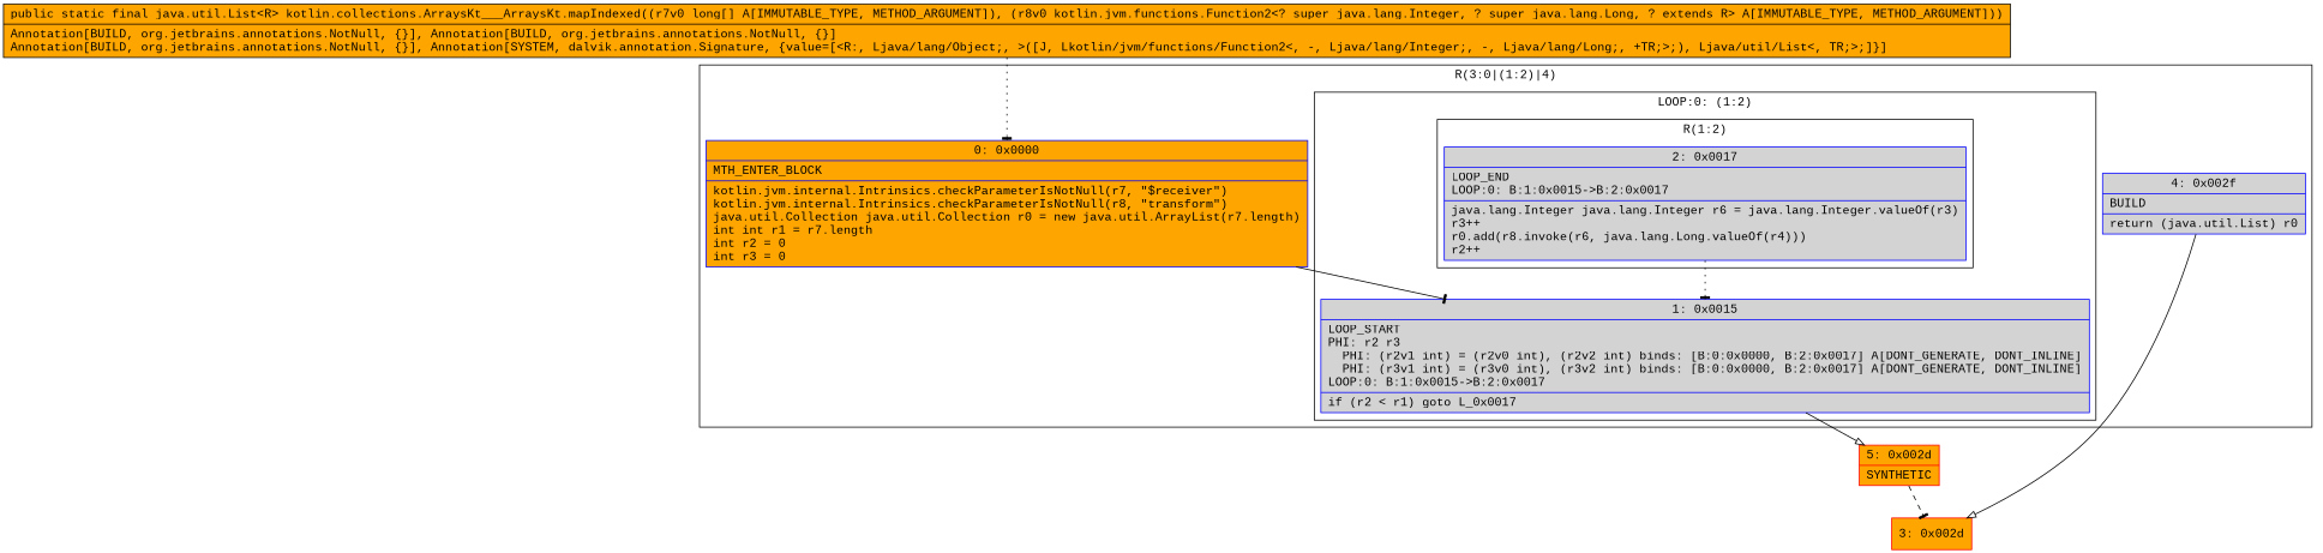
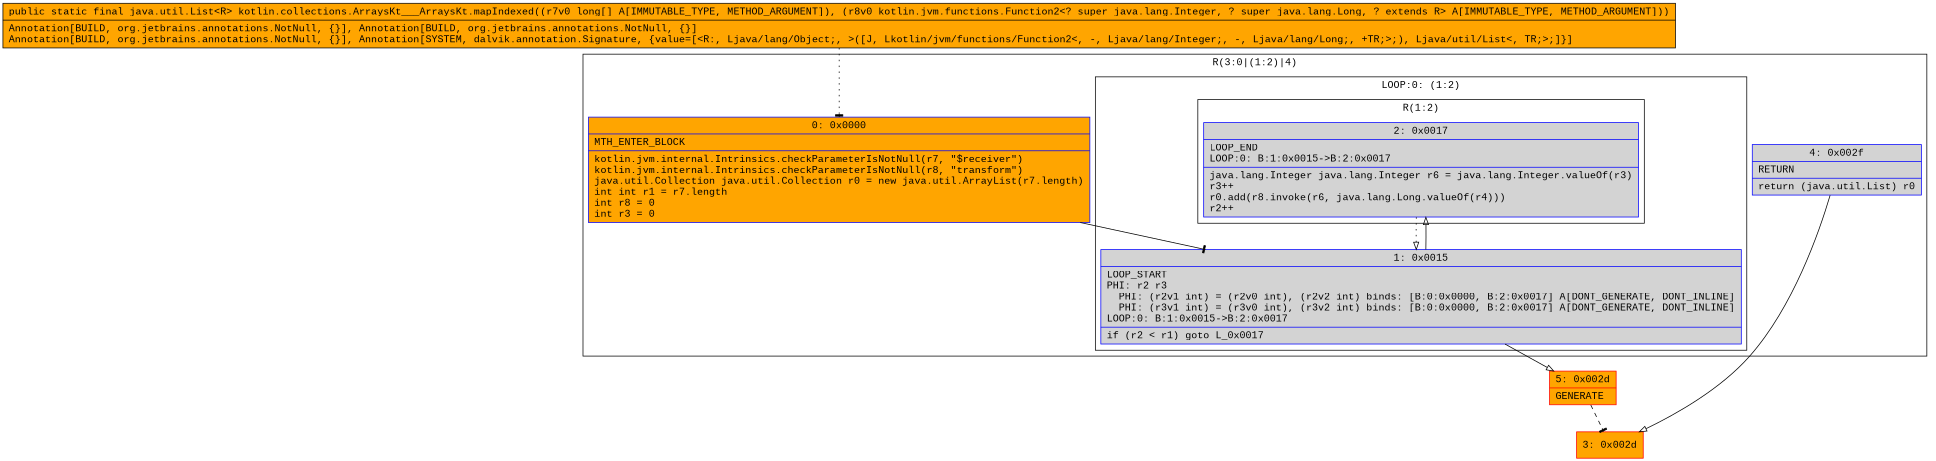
  digraph {
    fontname="Liberation Mono"
    node [color=blue fillcolor=orange fontname="Liberation Mono" shape=record style=filled]
    edge [arrowhead=onormal fontname="Liberation Mono" style=solid]
    n1 [fillcolor=lightgrey label="{2\:\ 0x0017|LOOP_END\lLOOP:0: B:1:0x0015\-\>B:2:0x0017\l|java.lang.Integer java.lang.Integer r6 = java.lang.Integer.valueOf(r3)\lr3++\lr0.add(r8.invoke(r6, java.lang.Long.valueOf(r4)))\lr2++\l}"]
    n2 [fillcolor=lightgrey label="{1\:\ 0x0015|LOOP_START\lPHI: r2 r3 \l  PHI: (r2v1 int) = (r2v0 int), (r2v2 int) binds: [B:0:0x0000, B:2:0x0017] A[DONT_GENERATE, DONT_INLINE]\l  PHI: (r3v1 int) = (r3v0 int), (r3v2 int) binds: [B:0:0x0000, B:2:0x0017] A[DONT_GENERATE, DONT_INLINE]\lLOOP:0: B:1:0x0015\-\>B:2:0x0017\l|if (r2 \< r1) goto L_0x0017\l}"]
-   n3 [label="{0\:\ 0x0000|MTH_ENTER_BLOCK\l|kotlin.jvm.internal.Intrinsics.checkParameterIsNotNull(r7, \"$receiver\")\lkotlin.jvm.internal.Intrinsics.checkParameterIsNotNull(r8, \"transform\")\ljava.util.Collection java.util.Collection r0 = new java.util.ArrayList(r7.length)\lint int r1 = r7.length\lint r2 = 0\lint r3 = 0\l}"]
-   n4 [fillcolor=lightgrey label="{4\:\ 0x002f|BUILD\l|return (java.util.List) r0\l}"]
-   n5 [color=red label="{5\:\ 0x002d|SYNTHETIC\l}"]
+   n3 [label="{0\:\ 0x0000|MTH_ENTER_BLOCK\l|kotlin.jvm.internal.Intrinsics.checkParameterIsNotNull(r7, \"$receiver\")\lkotlin.jvm.internal.Intrinsics.checkParameterIsNotNull(r8, \"transform\")\ljava.util.Collection java.util.Collection r0 = new java.util.ArrayList(r7.length)\lint int r1 = r7.length\lint r8 = 0\lint r3 = 0\l}"]
+   n4 [fillcolor=lightgrey label="{4\:\ 0x002f|RETURN\l|return (java.util.List) r0\l}"]
+   n5 [color=red label="{5\:\ 0x002d|GENERATE\l}"]
    n6 [color=red label="{3\:\ 0x002d}"]
    n7 [label="{public static final java.util.List\<R\> kotlin.collections.ArraysKt___ArraysKt.mapIndexed((r7v0 long[] A[IMMUTABLE_TYPE, METHOD_ARGUMENT]), (r8v0 kotlin.jvm.functions.Function2\<? super java.lang.Integer, ? super java.lang.Long, ? extends R\> A[IMMUTABLE_TYPE, METHOD_ARGUMENT]))  | Annotation[BUILD, org.jetbrains.annotations.NotNull, \{\}], Annotation[BUILD, org.jetbrains.annotations.NotNull, \{\}]\lAnnotation[BUILD, org.jetbrains.annotations.NotNull, \{\}], Annotation[SYSTEM, dalvik.annotation.Signature, \{value=[\<R:, Ljava\/lang\/Object;, \>([J, Lkotlin\/jvm\/functions\/Function2\<, \-, Ljava\/lang\/Integer;, \-, Ljava\/lang\/Long;, +TR;\>;), Ljava\/util\/List\<, TR;\>;]\}]\l}" color=""]
    subgraph cluster_1 {
      label="R(3:0|(1:2)|4)"
      n3
      n4
      subgraph cluster_2 {
        label="LOOP:0: (1:2)"
        n2
        subgraph cluster_3 {
          label="R(1:2)"
          n1
        }
      }
    }
-   n1 -> n2 [arrowhead=tee style=dotted]
+   n1 -> n2 [style=dotted]
+   n2 -> n1
    n2 -> n5
    n3 -> n2 [arrowhead=tee]
    n4 -> n6
    n5 -> n6 [arrowhead=tee style=dashed]
    n7 -> n3 [arrowhead=tee style=dotted]
  }
